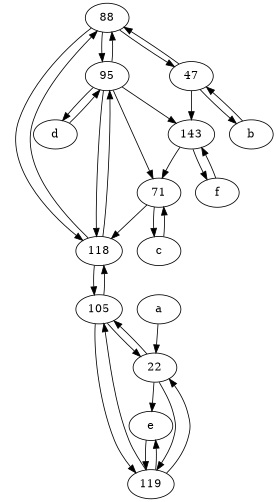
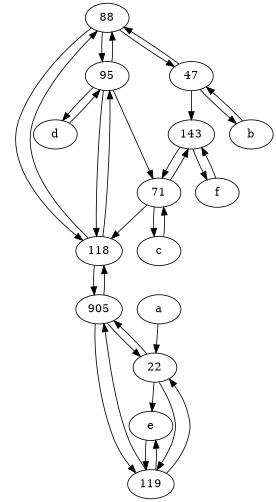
  digraph {
    88
    95
    47
    118
    d
    71
    b
    143
-   105
+   105 [label=905]
    119
    22
    e
    a
    c
    f
    88 -> 95
    88 -> 47
    88 -> 118
    95 -> 88
    95 -> 118
    95 -> d
    95 -> 71
    47 -> 88
    47 -> b
    47 -> 143
    118 -> 88
    118 -> 95
    118 -> 105
    d -> 95
    71 -> 118
-   95 -> 143
+   71 -> 143
    71 -> c
    b -> 47
    143 -> 71
    143 -> f
    105 -> 118
    105 -> 119
    105 -> 22
    119 -> 105
    119 -> 22
    119 -> e
    22 -> 105
    22 -> 119
    22 -> e
    e -> 119
    a -> 22
    c -> 71
    f -> 143
  }
